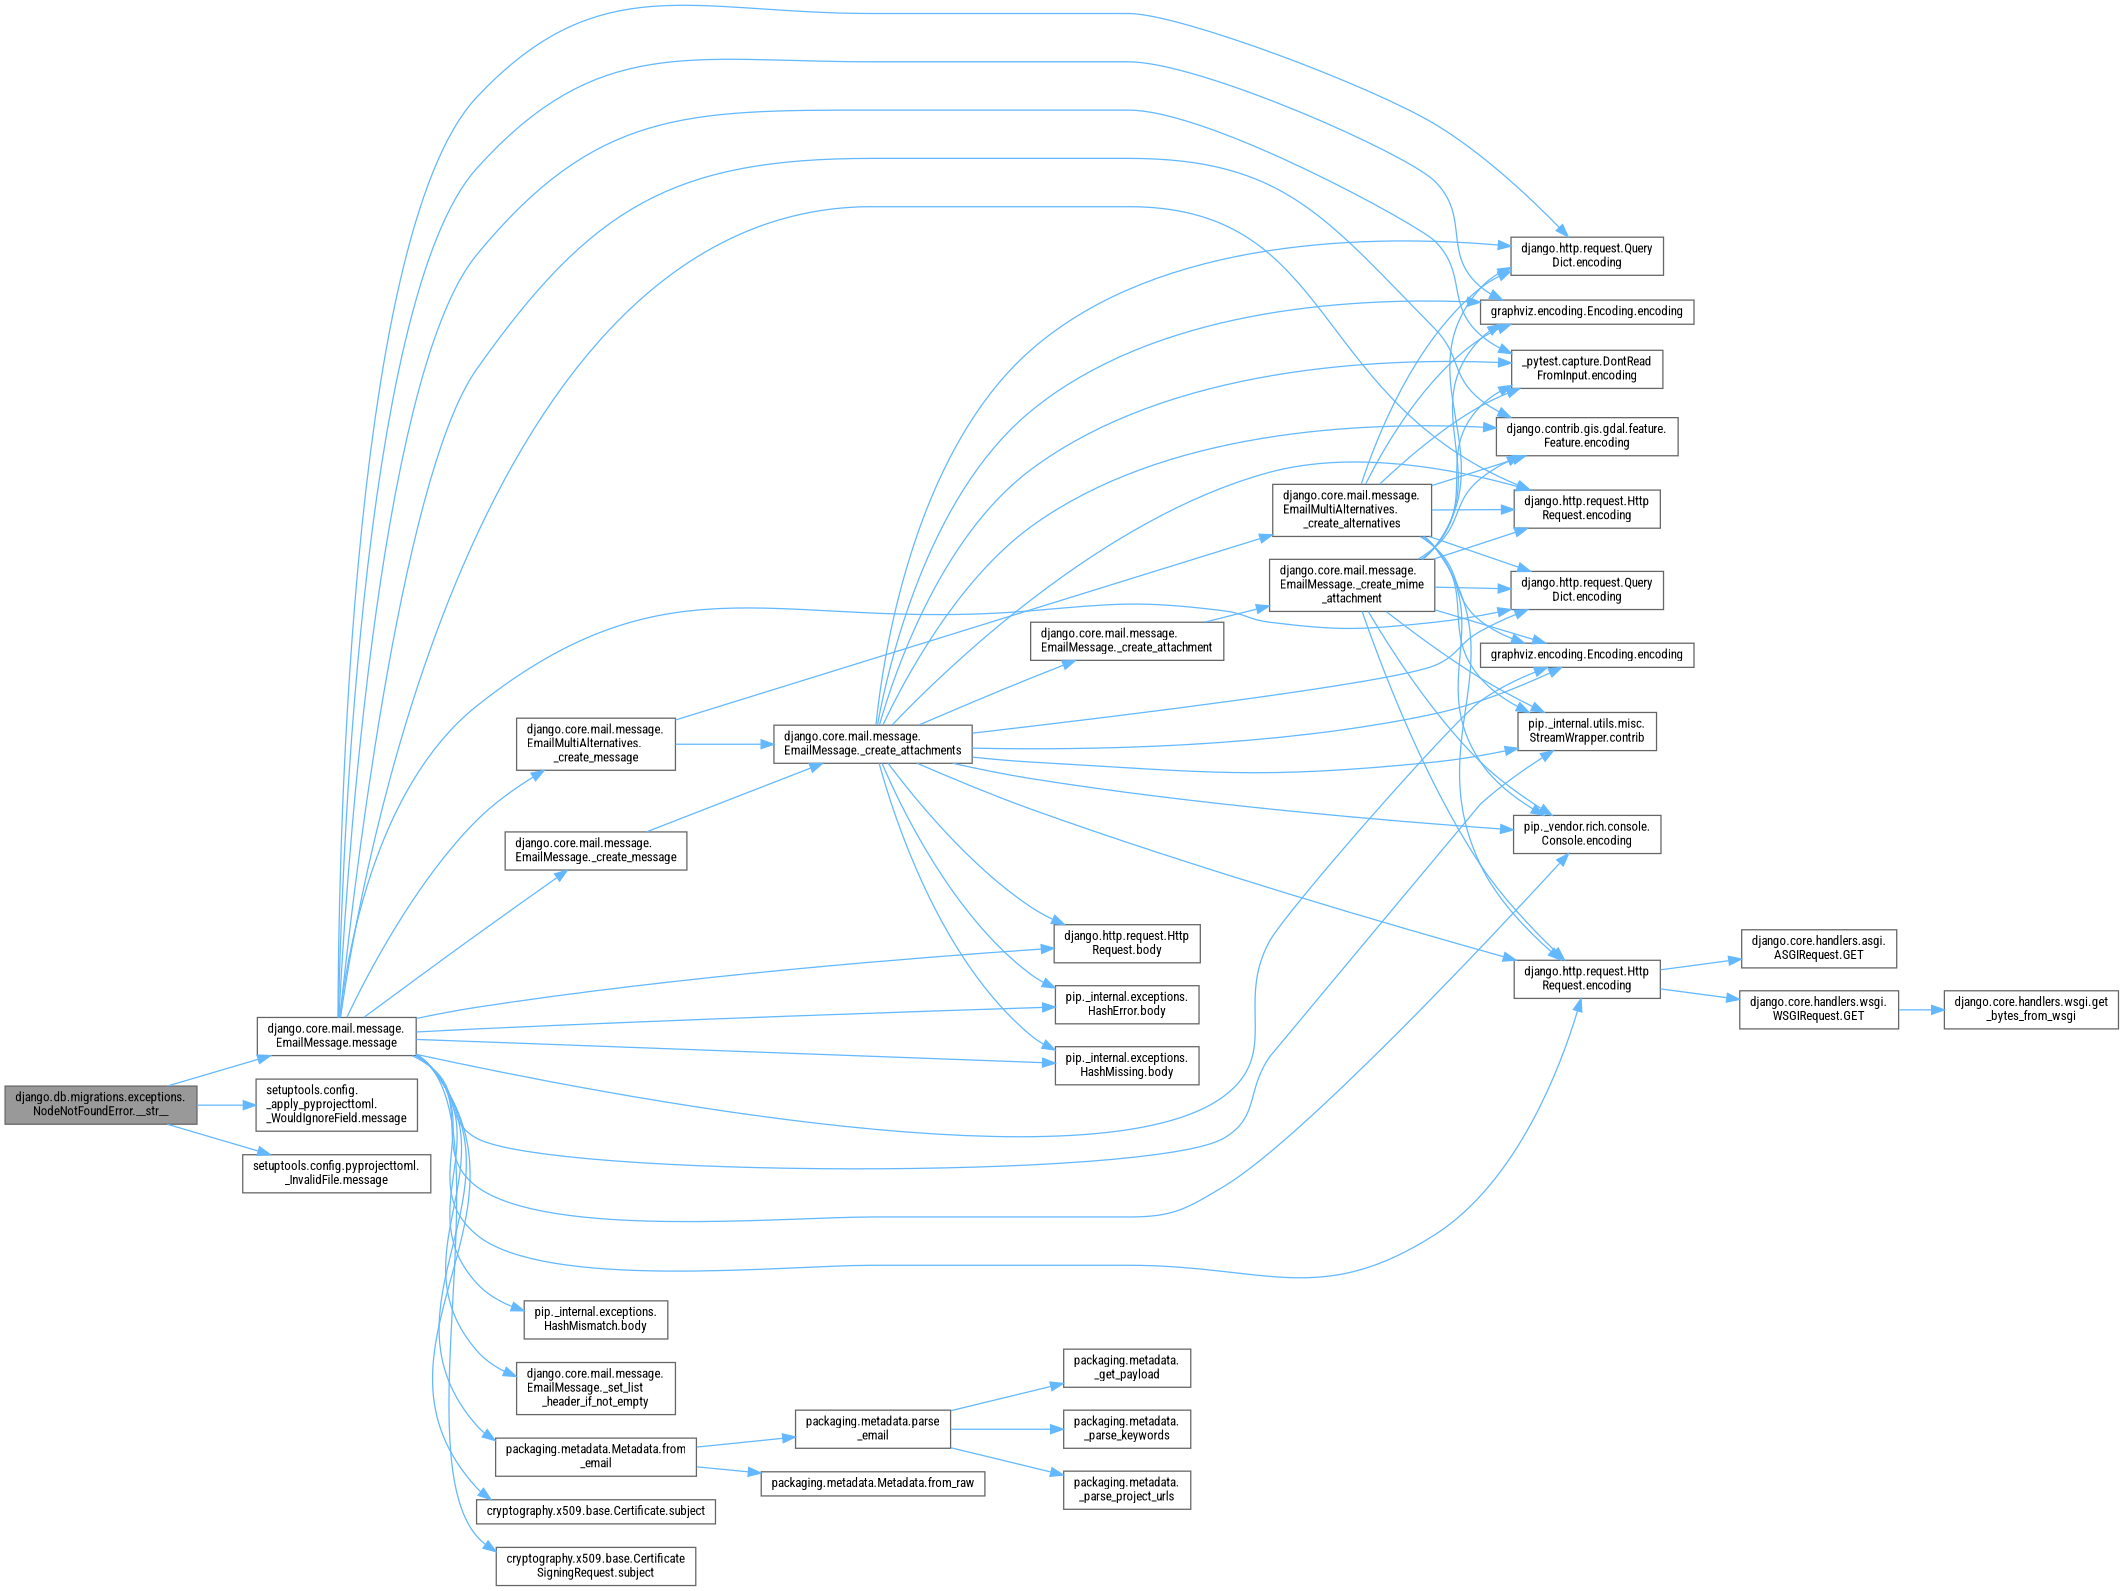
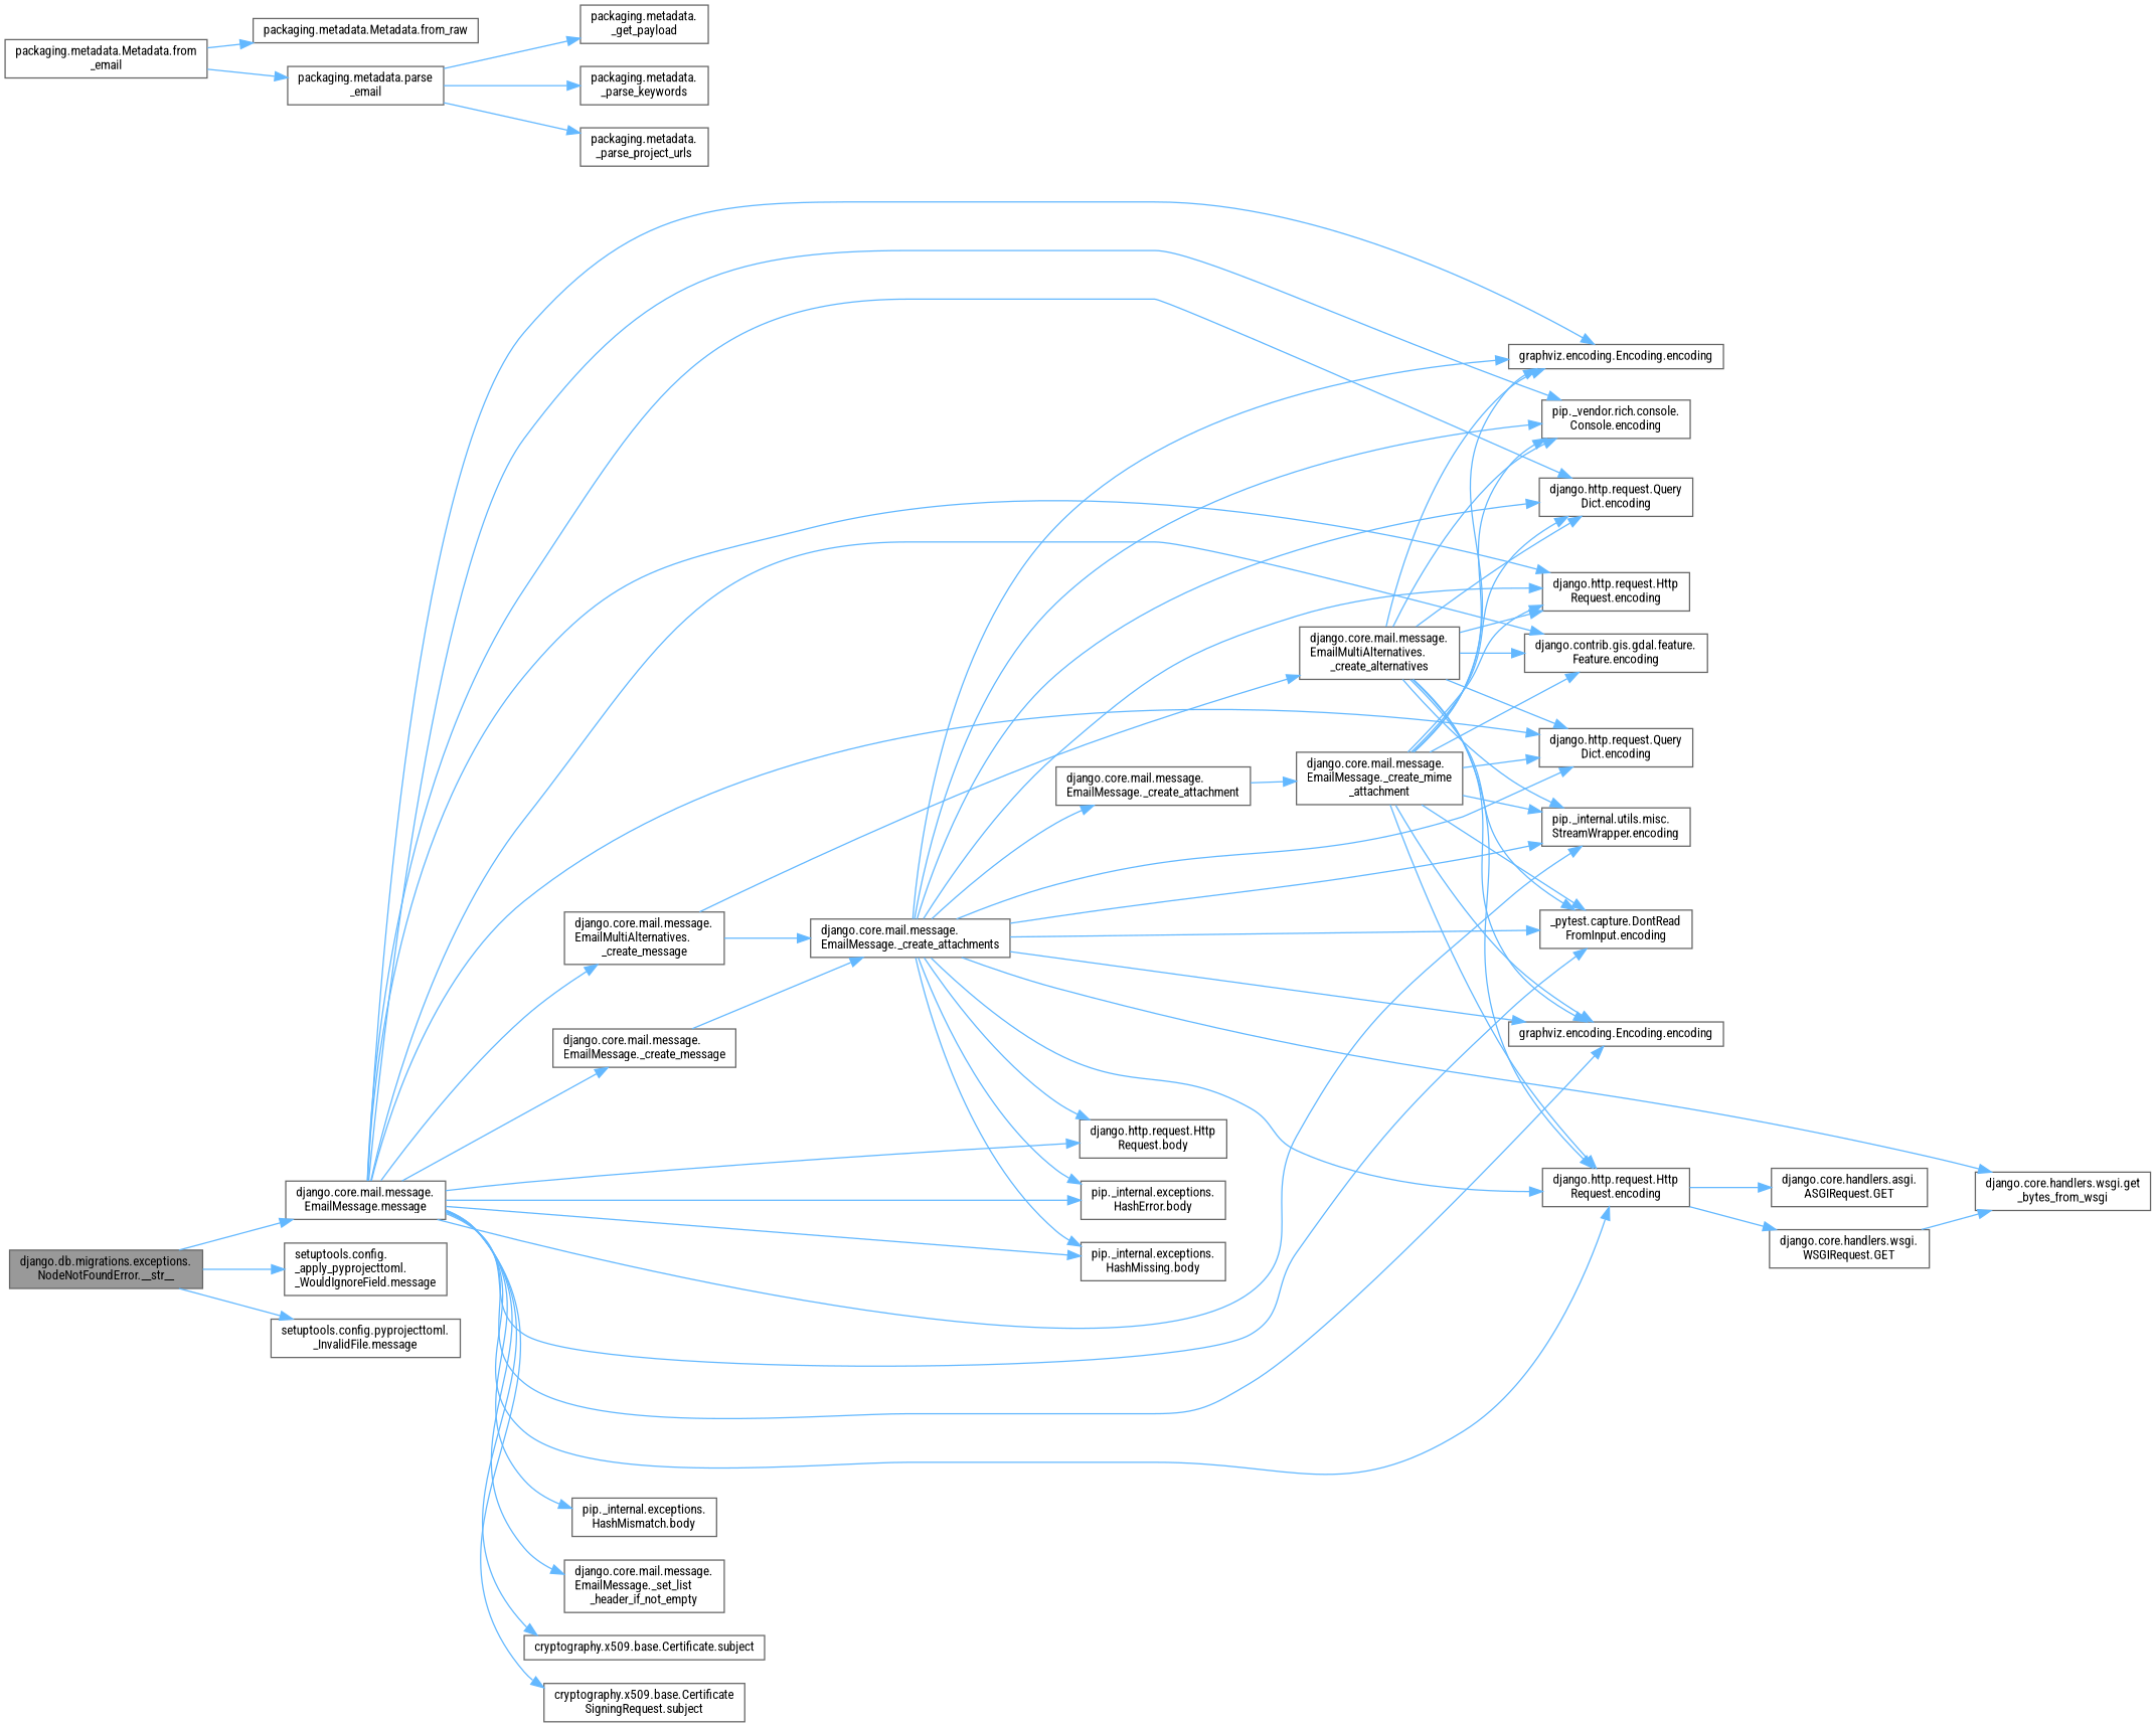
  digraph {
    fontname="Roboto Condensed"
    rankdir=LR
    node [color=grey40 fillcolor=white fontname="Roboto Condensed" fontsize=10 shape=box style=filled]
    edge [color=steelblue1 fontname="Roboto Condensed" fontsize=10 labelfontname=Helvetica labelfontsize=10 style=solid]
    n1 [color=gray40 fillcolor=grey60 fontcolor=black height=0.2 label="django.db.migrations.exceptions.\lNodeNotFoundError.__str__" width=0.4]
    n2 [height=0.2 label="django.core.mail.message.\lEmailMessage.message" width=0.4]
    n3 [height=0.2 label="setuptools.config.\l_apply_pyprojecttoml.\l_WouldIgnoreField.message" width=0.4]
    n4 [height=0.2 label="setuptools.config.pyprojecttoml.\l_InvalidFile.message" width=0.4]
    n5 [height=0.2 label="django.core.mail.message.\lEmailMessage._create_message" width=0.4]
    n6 [height=0.2 label="_pytest.capture.DontRead\lFromInput.encoding" width=0.4]
    n7 [height=0.2 label="django.contrib.gis.gdal.feature.\lFeature.encoding" width=0.4]
    n8 [height=0.2 label="django.http.request.Http\lRequest.encoding" width=0.4]
    n9 [height=0.2 label="django.http.request.Http\lRequest.encoding" width=0.4]
    n10 [height=0.2 label="django.http.request.Query\lDict.encoding" width=0.4]
    n11 [height=0.2 label="django.http.request.Query\lDict.encoding" width=0.4]
    n12 [height=0.2 label="graphviz.encoding.Encoding.encoding" width=0.4]
    n13 [height=0.2 label="graphviz.encoding.Encoding.encoding" width=0.4]
-   n14 [height=0.2 label="pip._internal.utils.misc.\lStreamWrapper.contrib" width=0.4]
+   n14 [height=0.2 label="pip._internal.utils.misc.\lStreamWrapper.encoding" width=0.4]
    n15 [height=0.2 label="pip._vendor.rich.console.\lConsole.encoding" width=0.4]
    n16 [height=0.2 label="django.http.request.Http\lRequest.body" width=0.4]
    n17 [height=0.2 label="pip._internal.exceptions.\lHashError.body" width=0.4]
    n18 [height=0.2 label="pip._internal.exceptions.\lHashMismatch.body" width=0.4]
    n19 [height=0.2 label="pip._internal.exceptions.\lHashMissing.body" width=0.4]
    n20 [height=0.2 label="django.core.mail.message.\lEmailMultiAlternatives.\l_create_message" width=0.4]
    n21 [height=0.2 label="django.core.mail.message.\lEmailMessage._set_list\l_header_if_not_empty" width=0.4]
    n22 [height=0.2 label="packaging.metadata.Metadata.from\l_email" width=0.4]
    n23 [height=0.2 label="cryptography.x509.base.Certificate.subject" width=0.4]
    n24 [height=0.2 label="cryptography.x509.base.Certificate\lSigningRequest.subject" width=0.4]
    n25 [height=0.2 label="django.core.mail.message.\lEmailMessage._create_attachments" width=0.4]
    n26 [height=0.2 label="django.core.handlers.asgi.\lASGIRequest.GET" width=0.4]
    n27 [height=0.2 label="django.core.handlers.wsgi.\lWSGIRequest.GET" width=0.4]
    n28 [height=0.2 label="django.core.mail.message.\lEmailMultiAlternatives.\l_create_alternatives" width=0.4]
    n29 [height=0.2 label="packaging.metadata.Metadata.from_raw" width=0.4]
    n30 [height=0.2 label="packaging.metadata.parse\l_email" width=0.4]
    n31 [height=0.2 label="django.core.mail.message.\lEmailMessage._create_attachment" width=0.4]
    n32 [height=0.2 label="django.core.mail.message.\lEmailMessage._create_mime\l_attachment" width=0.4]
    n33 [height=0.2 label="django.core.handlers.wsgi.get\l_bytes_from_wsgi" width=0.4]
    n34 [height=0.2 label="packaging.metadata.\l_get_payload" width=0.4]
    n35 [height=0.2 label="packaging.metadata.\l_parse_keywords" width=0.4]
    n36 [height=0.2 label="packaging.metadata.\l_parse_project_urls" width=0.4]
    n1 -> n2
    n1 -> n3
    n1 -> n4
    n2 -> n5
    n2 -> n6
    n2 -> n7
    n2 -> n8
    n2 -> n9
    n2 -> n10
    n2 -> n11
    n2 -> n12
    n2 -> n13
    n2 -> n14
    n2 -> n15
    n2 -> n16
    n2 -> n17
    n2 -> n18
    n2 -> n19
    n2 -> n20
    n2 -> n21
-   n2 -> n22
    n2 -> n23
    n2 -> n24
    n5 -> n25
    n9 -> n26
    n9 -> n27
    n20 -> n25
    n20 -> n28
    n22 -> n29
    n22 -> n30
    n25 -> n6
-   n25 -> n7
+   n25 -> n33
    n25 -> n8
    n25 -> n9
    n25 -> n10
    n25 -> n11
    n25 -> n12
    n25 -> n13
    n25 -> n14
    n25 -> n15
    n25 -> n16
    n25 -> n17
    n25 -> n19
    n25 -> n31
    n27 -> n33
    n28 -> n6
    n28 -> n7
    n28 -> n8
    n28 -> n9
    n28 -> n10
    n28 -> n11
    n28 -> n12
    n28 -> n13
    n28 -> n14
    n28 -> n15
    n30 -> n34
    n30 -> n35
    n30 -> n36
    n31 -> n32
    n32 -> n6
    n32 -> n7
    n32 -> n8
    n32 -> n9
    n32 -> n10
    n32 -> n11
    n32 -> n12
    n32 -> n13
    n32 -> n14
    n32 -> n15
  }
